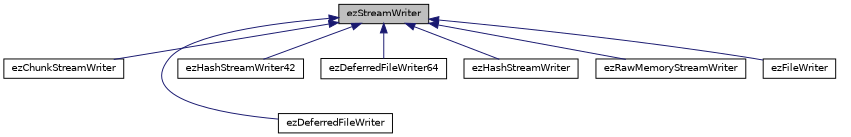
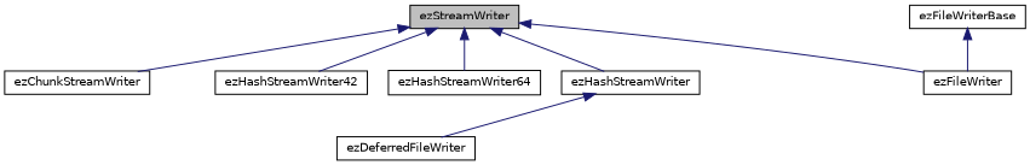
  digraph {
    rankdir=TB
    node [color=black fillcolor=white fontname=Helvetica fontsize=10 shape=record style=filled]
    edge [color=midnightblue dir=back fontname=Helvetica fontsize=10 labelfontname=Helvetica labelfontsize=10 style=solid]
    n1 [fillcolor=grey75 fontcolor=black height=0.2 label=ezStreamWriter width=0.4]
    n2 [height=0.2 label=ezChunkStreamWriter width=0.4]
    n3 [height=0.2 label=ezDeferredFileWriter width=0.4]
    n4 [height=0.2 label=ezHashStreamWriter42 width=0.4]
-   n5 [height=0.2 label=ezDeferredFileWriter64 width=0.4]
+   n5 [height=0.2 label=ezHashStreamWriter64 width=0.4]
    n6 [height=0.2 label=ezHashStreamWriter width=0.4]
-   n7 [height=0.2 label=ezRawMemoryStreamWriter width=0.4]
    n8 [height=0.2 label=ezFileWriter width=0.4]
+   n9 [height=0.2 label=ezFileWriterBase width=0.4]
    n1 -> n2
-   n1 -> n3
+   n6 -> n3
    n1 -> n4
    n1 -> n5
    n1 -> n6
-   n1 -> n7
    n1 -> n8
+   n9 -> n8
  }
